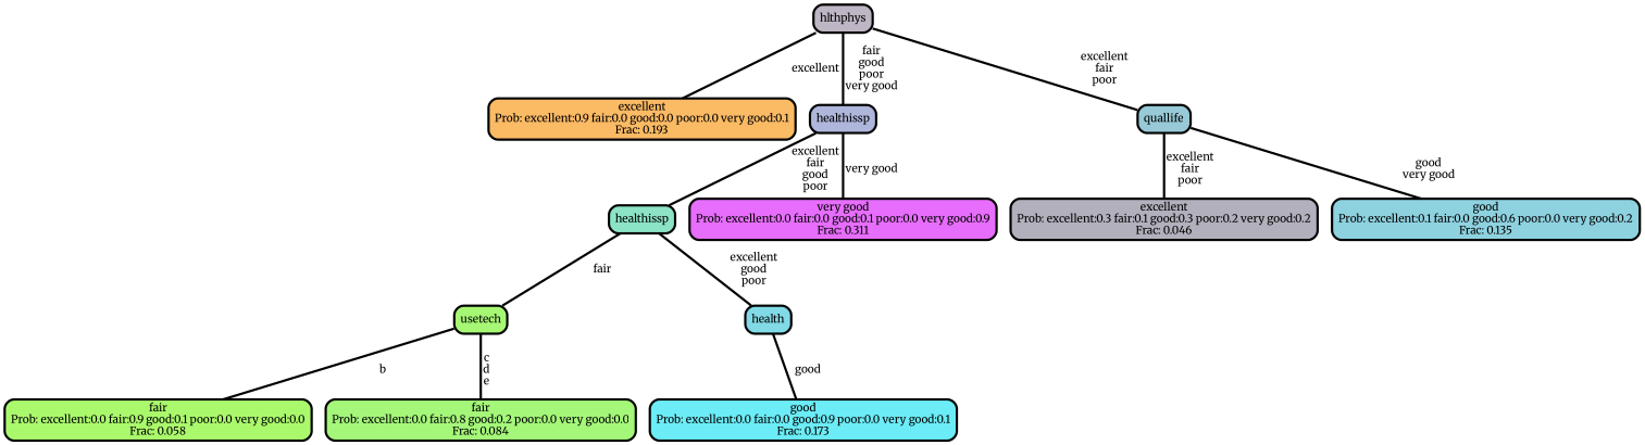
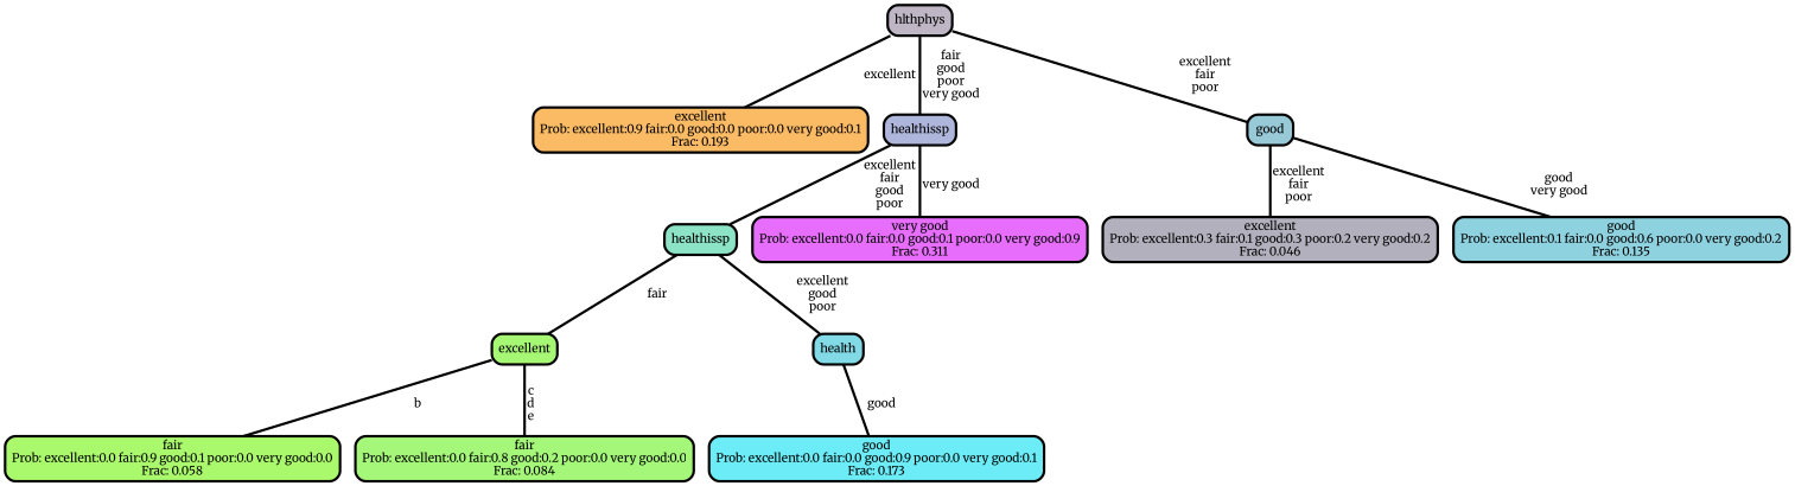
  graph {
    fontname=Merriweather
    ranksep="0 equally"
    splines=straight
    node [color=black fontcolor=black fontname=Merriweather penwidth=3 shape=box style="filled, rounded"]
    edge [color=black fontname=Merriweather penwidth=3]
    n1 [fillcolor="#fbba64" label="excellent\nProb: excellent:0.9 fair:0.0 good:0.0 poor:0.0 very good:0.1\nFrac: 0.193"]
    n2 [fillcolor="#beb6c4" label=hlthphys]
    n3 [fillcolor="#afb6db" label=healthissp]
-   n4 [fillcolor="#97c9d7" label=quallife]
+   n4 [fillcolor="#97c9d7" label=good]
    n5 [fillcolor="#8ce3c6" label=healthissp]
    n6 [fillcolor="#e76dfc" label="very good\nProb: excellent:0.0 fair:0.0 good:0.1 poor:0.0 very good:0.9\nFrac: 0.311"]
    n7 [fillcolor="#aaf96c" label="fair\nProb: excellent:0.0 fair:0.9 good:0.1 poor:0.0 very good:0.0\nFrac: 0.058"]
-   n8 [fillcolor="#a6f874" label=usetech]
+   n8 [fillcolor="#a6f874" label=excellent]
    n9 [fillcolor="#a4f779" label="fair\nProb: excellent:0.0 fair:0.8 good:0.2 poor:0.0 very good:0.0\nFrac: 0.084"]
    n10 [fillcolor="#81dae6" label=health]
    n11 [fillcolor="#6becf6" label="good\nProb: excellent:0.0 fair:0.0 good:0.9 poor:0.0 very good:0.1\nFrac: 0.173"]
    n12 [fillcolor="#b2b0bc" label="excellent\nProb: excellent:0.3 fair:0.1 good:0.3 poor:0.2 very good:0.2\nFrac: 0.046"]
    n13 [fillcolor="#8ed2e0" label="good\nProb: excellent:0.1 fair:0.0 good:0.6 poor:0.0 very good:0.2\nFrac: 0.135"]
    subgraph sub_1 {
      rank=same
    }
    n2 -- n1 [label=" excellent"]
    n2 -- n3 [label=" fair\n good\n poor\n very good"]
    n2 -- n4 [label=" excellent\n fair\n poor"]
    n3 -- n5 [label=" excellent\n fair\n good\n poor"]
    n3 -- n6 [label=" very good"]
    n4 -- n12 [label=" excellent\n fair\n poor"]
    n4 -- n13 [label=" good\n very good"]
    n5 -- n8 [label=" fair"]
    n5 -- n10 [label=" excellent\n good\n poor"]
    n8 -- n7 [label=" b"]
    n8 -- n9 [label=" c\n d\n e"]
    n10 -- n11 [label=" good"]
  }
